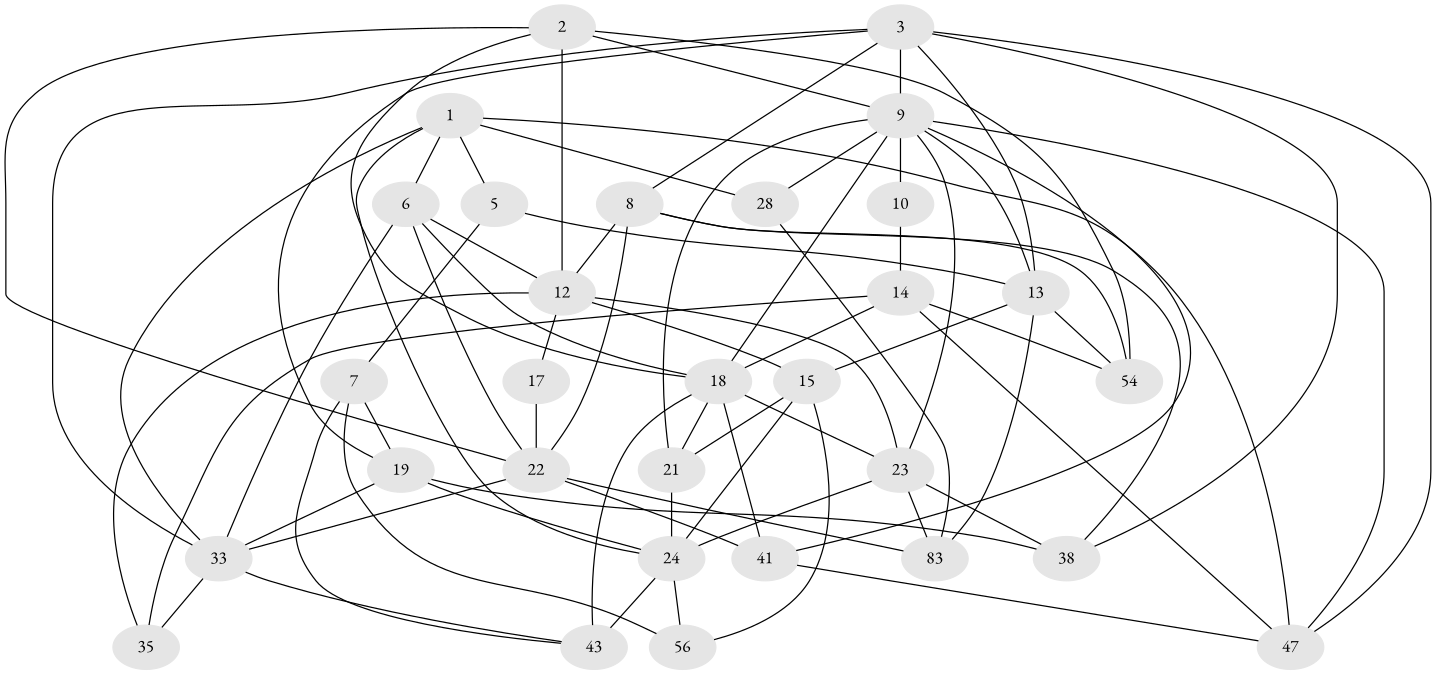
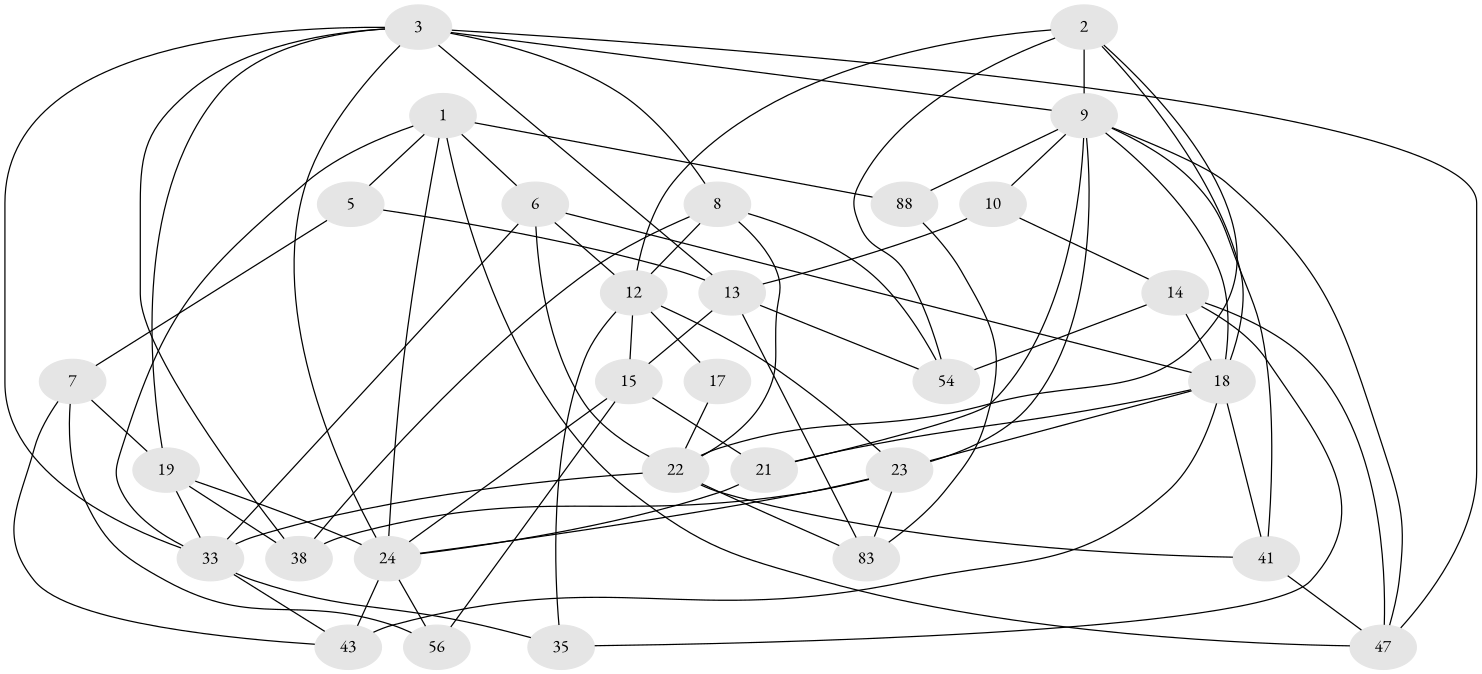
  graph {
    fontname="EB Garamond"
    node [color=gray90 fontname="EB Garamond" style=filled]
    edge [fontname="EB Garamond"]
    1 [super="+52"]
    5 [super="+16"]
    6 [super="+37"]
    24 [super="+31"]
-   28 [super="+39"]
+   28 [super="+39" label=88]
    33 [super="+36"]
    47
    13 [super="+29"]
    7 [super="+11"]
    12 [super="+45"]
    18 [super="+49"]
    22 [super="+42"]
    43
    56
    n15 [label=83]
    35 [super="+44"]
    2 [super="+25"]
    9 [super="+26"]
    54 [super="+55"]
    10 [super="+32"]
    21 [super="+50"]
    23 [super="+40"]
    41
    15 [super="+48"]
    17 [super="+30"]
    3 [super="+27"]
    8 [super="+20"]
    19 [super="+34"]
    38 [super="+51"]
    14 [super="+46"]
    1 -- 5
    1 -- 6
    1 -- 24
    1 -- 28
    1 -- 33
    1 -- 47
    5 -- 13
    5 -- 7
    6 -- 33
    6 -- 12
    6 -- 18 [weight=2]
    6 -- 22
    24 -- 43 [weight=2]
    24 -- 56
    28 -- n15
    33 -- 43
    33 -- 35
    13 -- n15
    13 -- 54
    13 -- 15
    7 -- 43
    7 -- 56
    7 -- 19
    12 -- 35
    12 -- 23
    12 -- 15 [weight=2]
    12 -- 17
    18 -- 43
    18 -- 21
    18 -- 23 [weight=2]
    18 -- 41
    22 -- 33
    22 -- n15
    22 -- 41
    2 -- 12
    2 -- 18
    2 -- 22
    2 -- 9
    2 -- 54
    9 -- 28
    9 -- 47
    9 -- 18
    9 -- 10
    9 -- 21
    9 -- 23
    9 -- 41
-   9 -- 13
+   10 -- 13
    10 -- 14
    21 -- 24
    23 -- 24 [weight=2]
    23 -- n15
    23 -- 38
    41 -- 47
    15 -- 24
    15 -- 56
    15 -- 21 [weight=2]
    17 -- 22 [weight=2]
+   3 -- 24
    3 -- 33
    3 -- 47
    3 -- 13
    3 -- 9
    3 -- 8
    3 -- 19
    3 -- 38
    8 -- 12
    8 -- 22
    8 -- 54
    8 -- 38
    19 -- 24 [weight=2]
    19 -- 33
    19 -- 38
    14 -- 47
    14 -- 18
    14 -- 35
    14 -- 54
  }
